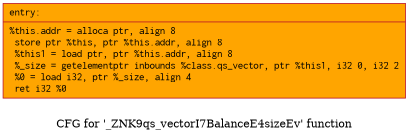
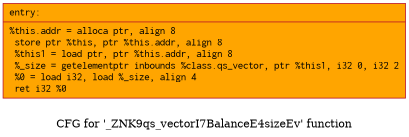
  digraph {
    label="CFG for '_ZNK9qs_vectorI7BalanceE4sizeEv' function"
-   n1 [color="#b70d28ff" fillcolor=orange fontname=Courier label="{entry:\l|  %this.addr = alloca ptr, align 8\l  store ptr %this, ptr %this.addr, align 8\l  %this1 = load ptr, ptr %this.addr, align 8\l  %_size = getelementptr inbounds %class.qs_vector, ptr %this1, i32 0, i32 2\l  %0 = load i32, ptr %_size, align 4\l  ret i32 %0\l}" shape=record style=filled]
+   n1 [color="#b70d28ff" fillcolor=orange fontname=Courier label="{entry:\l|  %this.addr = alloca ptr, align 8\l  store ptr %this, ptr %this.addr, align 8\l  %this1 = load ptr, ptr %this.addr, align 8\l  %_size = getelementptr inbounds %class.qs_vector, ptr %this1, i32 0, i32 2\l  %0 = load i32, load %_size, align 4\l  ret i32 %0\l}" shape=record style=filled]
  }
